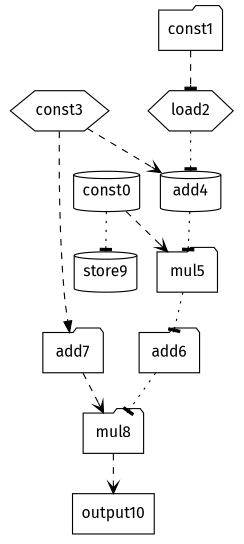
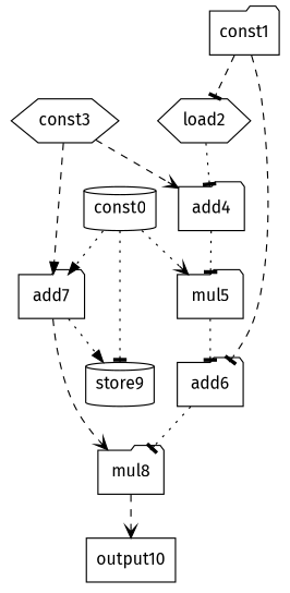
  digraph {
    fontname="Fira Sans"
    node [fontname="Fira Sans" opcode=const shape=folder]
    edge [arrowhead=tee fontname="Fira Sans" operand=0 style=dotted]
    const0 [shape=cylinder]
    mul5 [opcode=mul]
    add7 [opcode=add]
    store9 [opcode=store shape=cylinder]
    add6 [opcode=add]
    mul8 [opcode=mul]
    load2 [opcode=load shape=hexagon]
    const1
-   add4 [opcode=add shape=cylinder]
+   add4 [opcode=add]
    output10 [opcode=output shape=box]
    const3 [shape=hexagon]
-   const0 -> mul5 [arrowhead=vee style=dashed]
+   const0 -> mul5 [arrowhead=vee]
+   const0 -> add7 [arrowhead=normal]
    const0 -> store9
    mul5 -> add6 [operand=1]
+   add7 -> store9 [arrowhead=normal operand=1]
    add7 -> mul8 [arrowhead=vee style=dashed]
    add6 -> mul8 [operand=1]
    mul8 -> output10 [arrowhead=vee style=dashed]
    load2 -> add4
+   const1 -> add6 [style=dashed]
    const1 -> load2 [style=dashed]
    add4 -> mul5 [operand=1]
    const3 -> add7 [arrowhead=normal operand=1 style=dashed]
    const3 -> add4 [arrowhead=vee operand=1 style=dashed]
  }
